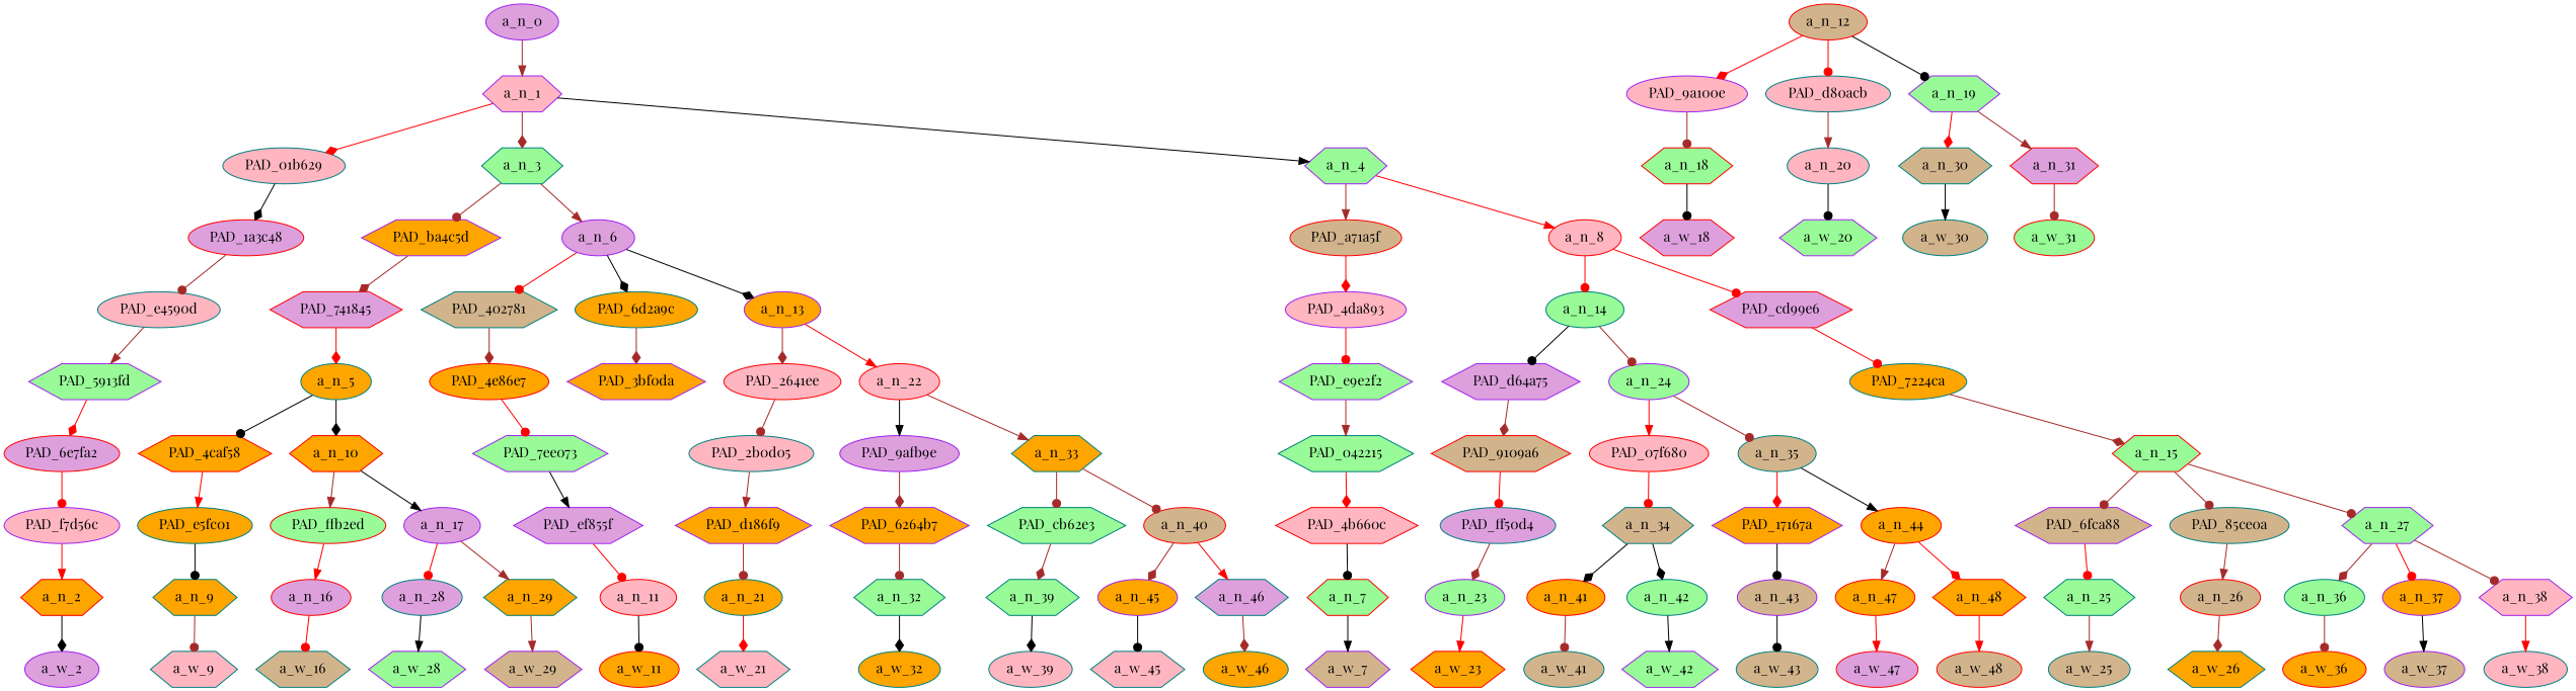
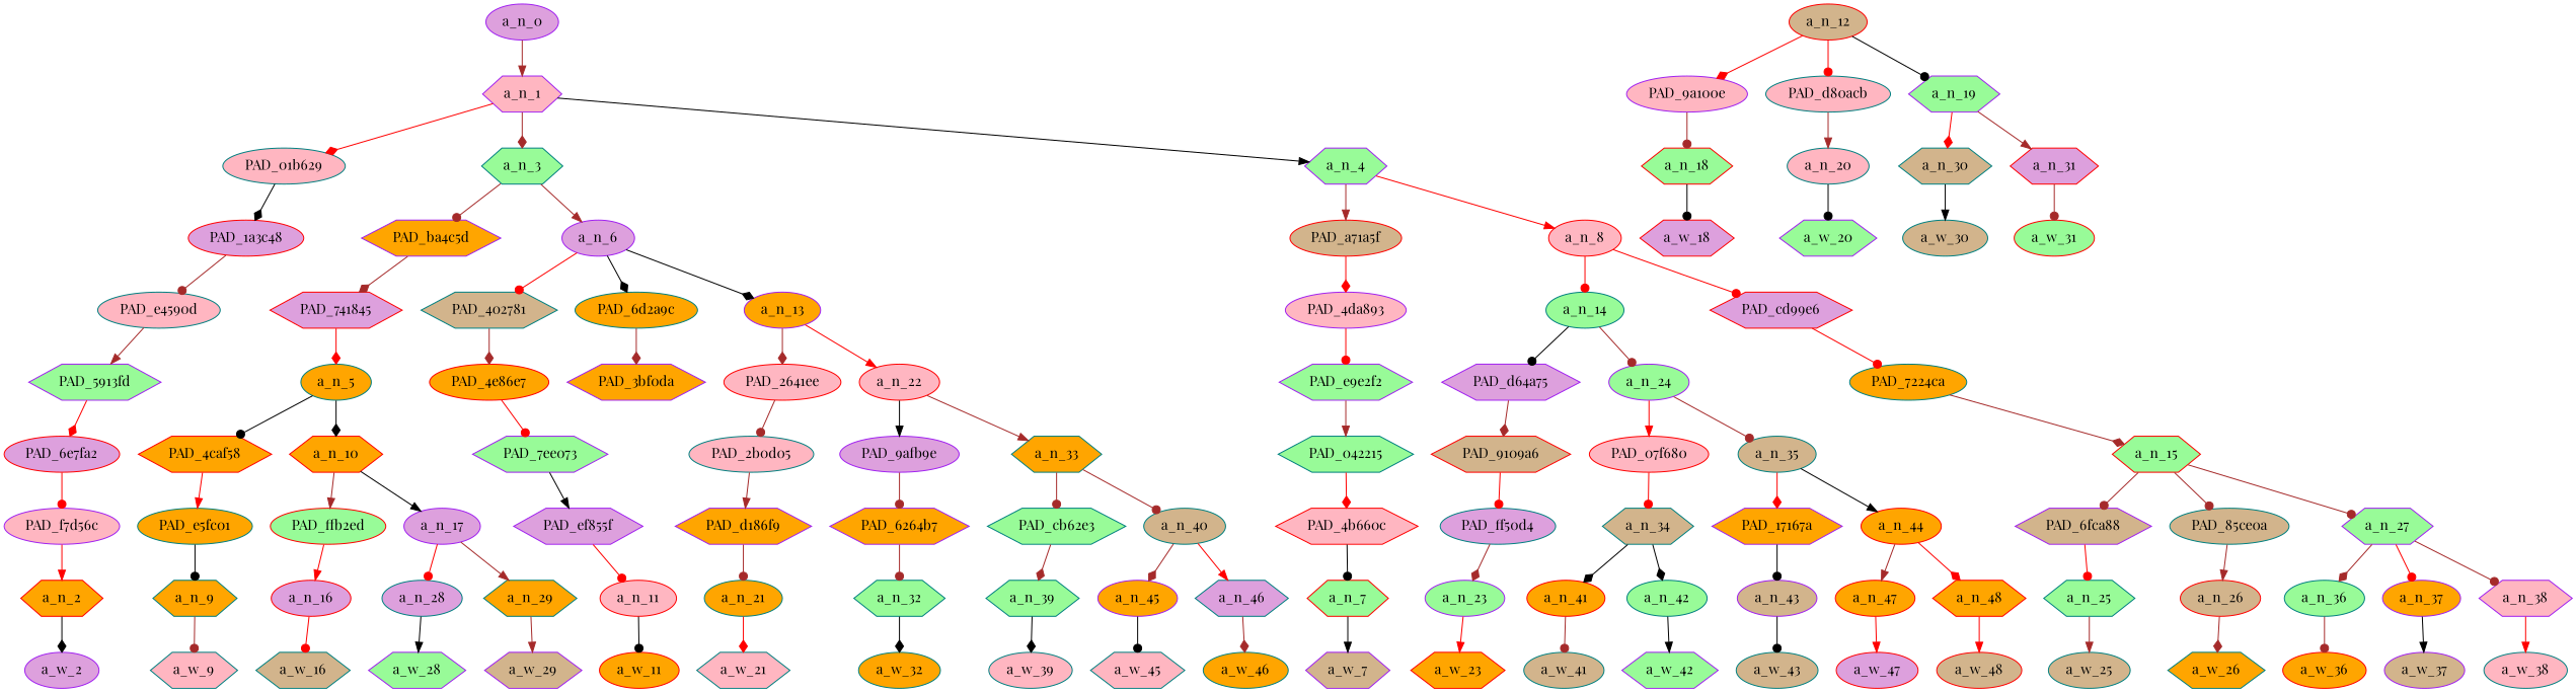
  strict digraph {
    fontname="Playfair Display"
    node [color=teal div_dir=-1 fillcolor=orange fontname="Playfair Display" index=0 level=1 shape=ellipse style=filled text_span="[0]" value=0.03116792]
    edge [arrowhead=dot color=brown fontname="Playfair Display"]
    a_n_0 [color=purple div_dir=1 fillcolor=plum level=9 text_span="[0, 1, 2, 3, 4, 5, 6, 7, 8, 9, 10, 11, 12, 13, 14, 15, 16, 17, 18, 19, 20, 21, 22, 23, 24, 25, 26]" value=1.00000000]
    a_n_1 [color=purple div_dir=1 fillcolor=lightpink level=8 shape=hexagon text_span="[0, 1, 2, 3, 4, 5, 6, 7, 8, 9, 10, 11, 12, 13, 14, 15, 16, 17, 18, 19, 20, 21, 22, 23, 24, 25, 26]" value=0.99997864]
    PAD_01b629 [fillcolor=lightpink level=7]
    a_n_3 [div_dir=1 fillcolor=palegreen index=1 level=7 shape=hexagon text_span="[1, 2, 3, 4, 5, 6, 7, 8, 9, 10, 11, 12, 13, 14]" value=0.30357428]
    a_n_4 [color=purple div_dir=1 fillcolor=palegreen index=2 level=7 shape=hexagon text_span="[15, 16, 17, 18, 19, 20, 21, 22, 23, 24, 25, 26]" value=0.66521508]
    PAD_1a3c48 [color=red fillcolor=plum level=6]
    PAD_ba4c5d [color=purple div_dir=1 index=1 level=6 shape=hexagon text_span="[1, 2, 3, 4]" value=0.08833436]
    a_n_6 [color=purple fillcolor=plum index=2 level=6 text_span="[5, 6, 7, 8, 9, 10, 11, 12, 13, 14]" value=0.21523398]
    PAD_a71a5f [color=red div_dir=1 fillcolor=tan index=3 level=6 text_span="[15]" value=0.01632870]
    a_n_8 [color=red div_dir=1 fillcolor=lightpink index=4 level=6 text_span="[16, 17, 18, 19, 20, 21, 22, 23, 24, 25, 26]" value=0.64882186]
    PAD_e4590d [fillcolor=lightpink level=5]
    PAD_741845 [color=red div_dir=1 fillcolor=plum index=1 level=5 shape=hexagon text_span="[1, 2, 3, 4]" value=0.08833436]
    PAD_402781 [fillcolor=tan index=2 level=5 shape=hexagon text_span="[5]" value=0.01783577]
    PAD_6d2a9c [div_dir=1 index=3 level=5 text_span="[6, 7, 8, 9]" value=0.10919223]
    a_n_13 [color=purple index=4 level=5 text_span="[10, 11, 12, 13, 14]" value=0.08819675]
    PAD_4da893 [color=purple div_dir=1 fillcolor=lightpink index=5 level=5 text_span="[15]" value=0.01632870]
    a_n_14 [fillcolor=palegreen index=6 level=5 text_span="[16, 17, 18, 19, 20, 21]" value=0.31916206]
    PAD_cd99e6 [color=red div_dir=1 fillcolor=plum index=7 level=5 shape=hexagon text_span="[22, 23, 24, 25, 26]" value=0.32961088]
    PAD_5913fd [color=purple fillcolor=palegreen level=4 shape=hexagon]
    PAD_6e7fa2 [color=red fillcolor=plum level=3]
    PAD_f7d56c [color=purple fillcolor=lightpink level=2]
    a_n_2 [color=red shape=hexagon]
    a_w_2 [color=purple div_dir=0 fillcolor=plum level=0 value=install]
    a_n_5 [div_dir=1 index=1 level=4 text_span="[1, 2, 3, 4]" value=0.08833436]
    PAD_4e86e7 [color=red index=2 level=4 text_span="[5]" value=0.01783577]
    PAD_3bf0da [color=purple div_dir=1 index=3 level=4 shape=hexagon text_span="[6, 7, 8, 9]" value=0.10919223]
    PAD_2641ee [color=red fillcolor=lightpink index=4 level=4 text_span="[10]" value=0.01517471]
    a_n_22 [color=red fillcolor=lightpink index=5 level=4 text_span="[11, 12, 13, 14]" value=0.07300518]
    PAD_4caf58 [color=red div_dir=1 index=1 level=3 shape=hexagon text_span="[1]" value=0.02456131]
    a_n_10 [color=red index=2 level=3 shape=hexagon text_span="[2, 3, 4]" value=0.06374648]
    PAD_e5fc01 [div_dir=1 index=1 level=2 text_span="[1]" value=0.02456131]
    PAD_ffb2ed [color=red div_dir=1 fillcolor=palegreen index=2 level=2 text_span="[2]" value=0.02542560]
    a_n_17 [color=purple fillcolor=plum index=3 level=2 text_span="[3, 4]" value=0.03829923]
    a_n_9 [div_dir=1 index=1 shape=hexagon text_span="[1]" value=0.02456131]
    a_n_16 [color=red div_dir=1 fillcolor=plum index=2 text_span="[2]" value=0.02542560]
    a_n_28 [fillcolor=plum index=3 text_span="[3]" value=0.01800621]
    a_n_29 [index=4 shape=hexagon text_span="[4]" value=0.02026156]
    a_w_9 [div_dir=0 fillcolor=lightpink index=1 level=0 shape=hexagon text_span="[1]" value=writing]
    a_w_16 [div_dir=0 fillcolor=tan index=2 level=0 shape=hexagon text_span="[2]" value=app]
    a_w_28 [color=purple div_dir=0 fillcolor=palegreen index=3 level=0 shape=hexagon text_span="[3]" value=on]
    a_w_29 [color=purple div_dir=0 fillcolor=tan index=4 level=0 shape=hexagon text_span="[4]" value=phone]
    PAD_7ee073 [color=purple fillcolor=palegreen index=3 level=3 shape=hexagon text_span="[5]" value=0.01783577]
    PAD_2b0d05 [fillcolor=lightpink index=5 level=3 text_span="[10]" value=0.01517471]
    PAD_9afb9e [color=purple fillcolor=plum index=6 level=3 text_span="[11]" value=0.02584479]
    a_n_33 [div_dir=1 index=7 level=3 shape=hexagon text_span="[12, 13, 14]" value=0.04714764]
    PAD_ef855f [color=purple fillcolor=plum index=4 level=2 shape=hexagon text_span="[5]" value=0.01783577]
    a_n_11 [color=red fillcolor=lightpink index=5 text_span="[5]" value=0.01783577]
    a_w_11 [color=red div_dir=0 index=5 level=0 text_span="[5]" value=connect]
    a_n_12 [color=red div_dir=1 fillcolor=tan index=4 level=3 text_span="[6, 7, 8, 9]" value=0.10919223]
    PAD_9a100e [color=purple fillcolor=lightpink index=5 level=2 text_span="[6]" value=0.02092047]
    PAD_d80acb [div_dir=1 fillcolor=lightpink index=7 level=2 text_span="[9]" value=0.02087616]
    a_n_19 [color=purple div_dir=1 fillcolor=palegreen index=6 level=2 shape=hexagon text_span="[7, 8]" value=0.06738241]
    a_n_18 [color=red fillcolor=palegreen index=6 shape=hexagon text_span="[6]" value=0.02092047]
    a_n_20 [div_dir=1 fillcolor=lightpink index=9 text_span="[9]" value=0.02087616]
    a_n_30 [fillcolor=tan index=7 shape=hexagon text_span="[7]" value=0.04445410]
    a_n_31 [color=red div_dir=1 fillcolor=plum index=8 shape=hexagon text_span="[8]" value=0.02292383]
    a_w_18 [color=red div_dir=0 fillcolor=plum index=6 level=0 shape=hexagon text_span="[6]" value=tiny]
    a_w_20 [color=purple div_dir=0 fillcolor=palegreen index=9 level=0 shape=hexagon text_span="[9]" value=type]
    a_w_30 [div_dir=0 fillcolor=tan index=7 level=0 text_span="[7]" value=bluetooth]
    a_w_31 [color=red div_dir=0 fillcolor=palegreen index=8 level=0 text_span="[8]" value=keyboard]
    PAD_d186f9 [color=purple index=8 level=2 shape=hexagon text_span="[10]" value=0.01517471]
    PAD_6264b7 [color=purple index=9 level=2 shape=hexagon text_span="[11]" value=0.02584479]
    PAD_cb62e3 [div_dir=1 fillcolor=palegreen index=10 level=2 shape=hexagon text_span="[12]" value=0.01314423]
-   a_n_40 [color=red div_dir=1 fillcolor=tan index=11 level=2 text_span="[13, 14]" value=0.03397276]
+   a_n_40 [div_dir=1 fillcolor=tan index=11 level=2 text_span="[13, 14]" value=0.03397276]
    a_n_21 [index=10 text_span="[10]" value=0.01517471]
    a_w_21 [div_dir=0 fillcolor=lightpink index=10 level=0 shape=hexagon text_span="[10]" value=up]
    a_n_32 [fillcolor=palegreen index=11 shape=hexagon text_span="[11]" value=0.02584479]
    a_n_39 [div_dir=1 fillcolor=palegreen index=12 shape=hexagon text_span="[12]" value=0.01314423]
    a_n_45 [color=purple index=13 text_span="[13]" value=0.01516153]
    a_n_46 [div_dir=1 fillcolor=plum index=14 shape=hexagon text_span="[14]" value=0.01878856]
    a_w_32 [div_dir=0 index=11 level=0 text_span="[11]" value=shit]
    a_w_39 [div_dir=0 fillcolor=lightpink index=12 level=0 text_span="[12]" value=on1]
    a_w_45 [div_dir=0 fillcolor=lightpink index=13 level=0 shape=hexagon text_span="[13]" value=my]
    a_w_46 [div_dir=0 index=14 level=0 text_span="[14]" value=phone1]
    PAD_e9e2f2 [color=purple div_dir=1 fillcolor=palegreen index=6 level=4 shape=hexagon text_span="[15]" value=0.01632870]
    PAD_d64a75 [color=purple fillcolor=plum index=7 level=4 shape=hexagon text_span="[16]" value=0.01302423]
    a_n_24 [color=purple fillcolor=palegreen index=8 level=4 text_span="[17, 18, 19, 20, 21]" value=0.30610197]
    PAD_7224ca [div_dir=1 index=9 level=4 text_span="[22, 23, 24, 25, 26]" value=0.32961088]
    PAD_042215 [div_dir=1 fillcolor=palegreen index=8 level=3 shape=hexagon text_span="[15]" value=0.01632870]
    PAD_4b660c [color=red div_dir=1 fillcolor=lightpink index=12 level=2 shape=hexagon text_span="[15]" value=0.01632870]
    a_n_7 [color=red div_dir=1 fillcolor=palegreen index=15 shape=hexagon text_span="[15]" value=0.01632870]
    a_w_7 [color=purple div_dir=0 fillcolor=tan index=15 level=0 shape=hexagon text_span="[15]" value=while]
    PAD_9109a6 [color=red fillcolor=tan index=9 level=3 shape=hexagon text_span="[16]" value=0.01302423]
    PAD_07f680 [color=red div_dir=1 fillcolor=lightpink index=10 level=3 text_span="[17, 18]" value=0.05085374]
    a_n_35 [fillcolor=tan index=11 level=3 text_span="[19, 20, 21]" value=0.25521886]
    a_n_15 [color=red div_dir=1 fillcolor=palegreen index=12 level=3 shape=hexagon text_span="[22, 23, 24, 25, 26]" value=0.32961088]
    PAD_ff50d4 [fillcolor=plum index=13 level=2 text_span="[16]" value=0.01302423]
    a_n_34 [div_dir=1 fillcolor=tan index=14 level=2 shape=hexagon text_span="[17, 18]" value=0.05085374]
    PAD_17167a [color=purple div_dir=1 index=15 level=2 shape=hexagon text_span="[19]" value=0.03216940]
    a_n_44 [color=red index=16 level=2 text_span="[20, 21]" value=0.22299360]
    a_n_23 [color=purple fillcolor=palegreen index=16 text_span="[16]" value=0.01302423]
    a_w_23 [color=red div_dir=0 index=16 level=0 shape=hexagon text_span="[16]" value=on2]
    a_n_41 [color=red index=17 text_span="[17]" value=0.01679923]
    a_n_42 [div_dir=1 fillcolor=palegreen index=18 text_span="[18]" value=0.03403050]
    a_n_43 [color=purple div_dir=1 fillcolor=tan index=19 text_span="[19]" value=0.03216940]
    a_n_47 [color=red div_dir=1 index=20 text_span="[20]" value=0.03819986]
    a_n_48 [color=red index=21 shape=hexagon text_span="[21]" value=0.18467744]
    a_w_41 [div_dir=0 fillcolor=tan index=17 level=0 text_span="[17]" value=my1]
    a_w_42 [color=purple div_dir=0 fillcolor=palegreen index=18 level=0 shape=hexagon text_span="[18]" value=balcony]
    a_w_43 [div_dir=0 fillcolor=tan index=19 level=0 text_span="[19]" value=using]
    a_w_47 [color=red div_dir=0 fillcolor=plum index=20 level=0 text_span="[20]" value=this]
    a_w_48 [color=red div_dir=0 fillcolor=tan index=21 level=0 text_span="[21]" value=ghetto]
    PAD_6fca88 [color=purple fillcolor=tan index=17 level=2 shape=hexagon text_span="[22]" value=0.03404401]
    PAD_85ce0a [fillcolor=tan index=18 level=2 text_span="[23]" value=0.02422272]
    a_n_27 [color=purple div_dir=1 fillcolor=palegreen index=19 level=2 shape=hexagon text_span="[24, 25, 26]" value=0.27125168]
    a_n_25 [fillcolor=palegreen index=22 shape=hexagon text_span="[22]" value=0.03404401]
    a_n_26 [color=red fillcolor=tan index=23 text_span="[23]" value=0.02422272]
    a_n_36 [fillcolor=palegreen index=24 text_span="[24]" value=0.02414575]
    a_n_37 [color=purple div_dir=1 index=25 text_span="[25]" value=0.03597491]
    a_n_38 [color=purple div_dir=1 fillcolor=lightpink index=26 shape=hexagon text_span="[26]" value=0.21097784]
    a_w_25 [div_dir=0 fillcolor=tan index=22 level=0 text_span="[22]" value=set]
    a_w_26 [div_dir=0 index=23 level=0 shape=hexagon text_span="[23]" value=up1]
    a_w_36 [color=red div_dir=0 index=24 level=0 text_span="[24]" value=good]
    a_w_37 [color=purple div_dir=0 fillcolor=tan index=25 level=0 text_span="[25]" value=feeling]
    a_w_38 [div_dir=0 fillcolor=lightpink index=26 level=0 text_span="[26]" value=gabwriters]
    a_n_0 -> a_n_1 [arrowhead=normal]
    a_n_1 -> PAD_01b629 [arrowhead=diamond color=red]
    a_n_1 -> a_n_3 [arrowhead=diamond]
    a_n_1 -> a_n_4 [arrowhead=normal color=black]
    PAD_01b629 -> PAD_1a3c48 [arrowhead=diamond color=black]
    a_n_3 -> PAD_ba4c5d
    a_n_3 -> a_n_6 [arrowhead=normal]
    a_n_4 -> PAD_a71a5f [arrowhead=normal]
    a_n_4 -> a_n_8 [arrowhead=normal color=red]
    PAD_1a3c48 -> PAD_e4590d
    PAD_ba4c5d -> PAD_741845 [arrowhead=diamond]
    a_n_6 -> PAD_402781 [color=red]
    a_n_6 -> PAD_6d2a9c [arrowhead=diamond color=black]
    a_n_6 -> a_n_13 [arrowhead=diamond color=black]
    PAD_a71a5f -> PAD_4da893 [arrowhead=diamond color=red]
    a_n_8 -> a_n_14 [color=red]
    a_n_8 -> PAD_cd99e6 [color=red]
    PAD_e4590d -> PAD_5913fd [arrowhead=normal]
    PAD_741845 -> a_n_5 [arrowhead=diamond color=red]
    PAD_402781 -> PAD_4e86e7 [arrowhead=diamond]
    PAD_6d2a9c -> PAD_3bf0da [arrowhead=diamond]
    a_n_13 -> PAD_2641ee [arrowhead=diamond]
    a_n_13 -> a_n_22 [arrowhead=normal color=red]
    PAD_4da893 -> PAD_e9e2f2 [color=red]
    a_n_14 -> PAD_d64a75 [color=black]
    a_n_14 -> a_n_24
    PAD_cd99e6 -> PAD_7224ca [color=red]
    PAD_5913fd -> PAD_6e7fa2 [arrowhead=diamond color=red]
    PAD_6e7fa2 -> PAD_f7d56c [color=red]
    PAD_f7d56c -> a_n_2 [arrowhead=normal color=red]
    a_n_2 -> a_w_2 [arrowhead=diamond color=black]
    a_n_5 -> PAD_4caf58 [color=black]
    a_n_5 -> a_n_10 [arrowhead=diamond color=black]
    PAD_4e86e7 -> PAD_7ee073 [color=red]
    PAD_2641ee -> PAD_2b0d05
    a_n_22 -> PAD_9afb9e [arrowhead=normal color=black]
    a_n_22 -> a_n_33 [arrowhead=normal]
    PAD_4caf58 -> PAD_e5fc01 [arrowhead=normal color=red]
    a_n_10 -> PAD_ffb2ed [arrowhead=normal]
    a_n_10 -> a_n_17 [arrowhead=normal color=black]
    PAD_e5fc01 -> a_n_9 [color=black]
    PAD_ffb2ed -> a_n_16 [arrowhead=normal color=red]
    a_n_17 -> a_n_28 [color=red]
    a_n_17 -> a_n_29 [arrowhead=normal]
    a_n_9 -> a_w_9
    a_n_16 -> a_w_16 [color=red]
    a_n_28 -> a_w_28 [arrowhead=normal color=black]
    a_n_29 -> a_w_29 [arrowhead=normal]
    PAD_7ee073 -> PAD_ef855f [arrowhead=normal color=black]
    PAD_2b0d05 -> PAD_d186f9 [arrowhead=normal]
-   PAD_9afb9e -> PAD_6264b7 [arrowhead=diamond]
+   PAD_9afb9e -> PAD_6264b7
    a_n_33 -> PAD_cb62e3
    a_n_33 -> a_n_40
    PAD_ef855f -> a_n_11 [color=red]
    a_n_11 -> a_w_11 [color=black]
    a_n_12 -> PAD_9a100e [arrowhead=diamond color=red]
    a_n_12 -> PAD_d80acb [color=red]
    a_n_12 -> a_n_19 [color=black]
    PAD_9a100e -> a_n_18
    PAD_d80acb -> a_n_20 [arrowhead=normal]
    a_n_19 -> a_n_30 [arrowhead=diamond color=red]
    a_n_19 -> a_n_31 [arrowhead=normal]
    a_n_18 -> a_w_18 [color=black]
    a_n_20 -> a_w_20 [color=black]
    a_n_30 -> a_w_30 [arrowhead=normal color=black]
    a_n_31 -> a_w_31
    PAD_d186f9 -> a_n_21
    PAD_6264b7 -> a_n_32
    PAD_cb62e3 -> a_n_39 [arrowhead=diamond]
    a_n_40 -> a_n_45 [arrowhead=diamond]
    a_n_40 -> a_n_46 [arrowhead=normal color=red]
    a_n_21 -> a_w_21 [arrowhead=diamond color=red]
    a_n_32 -> a_w_32 [arrowhead=diamond color=black]
    a_n_39 -> a_w_39 [arrowhead=diamond color=black]
    a_n_45 -> a_w_45 [color=black]
    a_n_46 -> a_w_46 [arrowhead=diamond]
    PAD_e9e2f2 -> PAD_042215 [arrowhead=normal]
    PAD_d64a75 -> PAD_9109a6 [arrowhead=diamond]
    a_n_24 -> PAD_07f680 [arrowhead=normal color=red]
    a_n_24 -> a_n_35
    PAD_7224ca -> a_n_15 [arrowhead=diamond]
    PAD_042215 -> PAD_4b660c [arrowhead=diamond color=red]
    PAD_4b660c -> a_n_7 [color=black]
    a_n_7 -> a_w_7 [arrowhead=normal color=black]
    PAD_9109a6 -> PAD_ff50d4 [color=red]
    PAD_07f680 -> a_n_34 [color=red]
    a_n_35 -> PAD_17167a [arrowhead=diamond color=red]
    a_n_35 -> a_n_44 [arrowhead=normal color=black]
    a_n_15 -> PAD_6fca88
    a_n_15 -> PAD_85ce0a
    a_n_15 -> a_n_27
    PAD_ff50d4 -> a_n_23 [arrowhead=diamond]
    a_n_34 -> a_n_41 [arrowhead=diamond color=black]
    a_n_34 -> a_n_42 [arrowhead=diamond color=black]
    PAD_17167a -> a_n_43 [color=black]
    a_n_44 -> a_n_47 [arrowhead=normal]
    a_n_44 -> a_n_48 [arrowhead=diamond color=red]
    a_n_23 -> a_w_23 [arrowhead=normal color=red]
    a_n_41 -> a_w_41
    a_n_42 -> a_w_42 [arrowhead=normal color=black]
    a_n_43 -> a_w_43 [color=black]
    a_n_47 -> a_w_47 [arrowhead=normal color=red]
    a_n_48 -> a_w_48 [arrowhead=normal color=red]
    PAD_6fca88 -> a_n_25 [color=red]
    PAD_85ce0a -> a_n_26 [arrowhead=normal]
    a_n_27 -> a_n_36 [arrowhead=diamond]
    a_n_27 -> a_n_37 [color=red]
    a_n_27 -> a_n_38
    a_n_25 -> a_w_25 [arrowhead=normal]
    a_n_26 -> a_w_26 [arrowhead=diamond]
    a_n_36 -> a_w_36
    a_n_37 -> a_w_37 [arrowhead=normal color=black]
    a_n_38 -> a_w_38 [arrowhead=normal color=red]
  }
